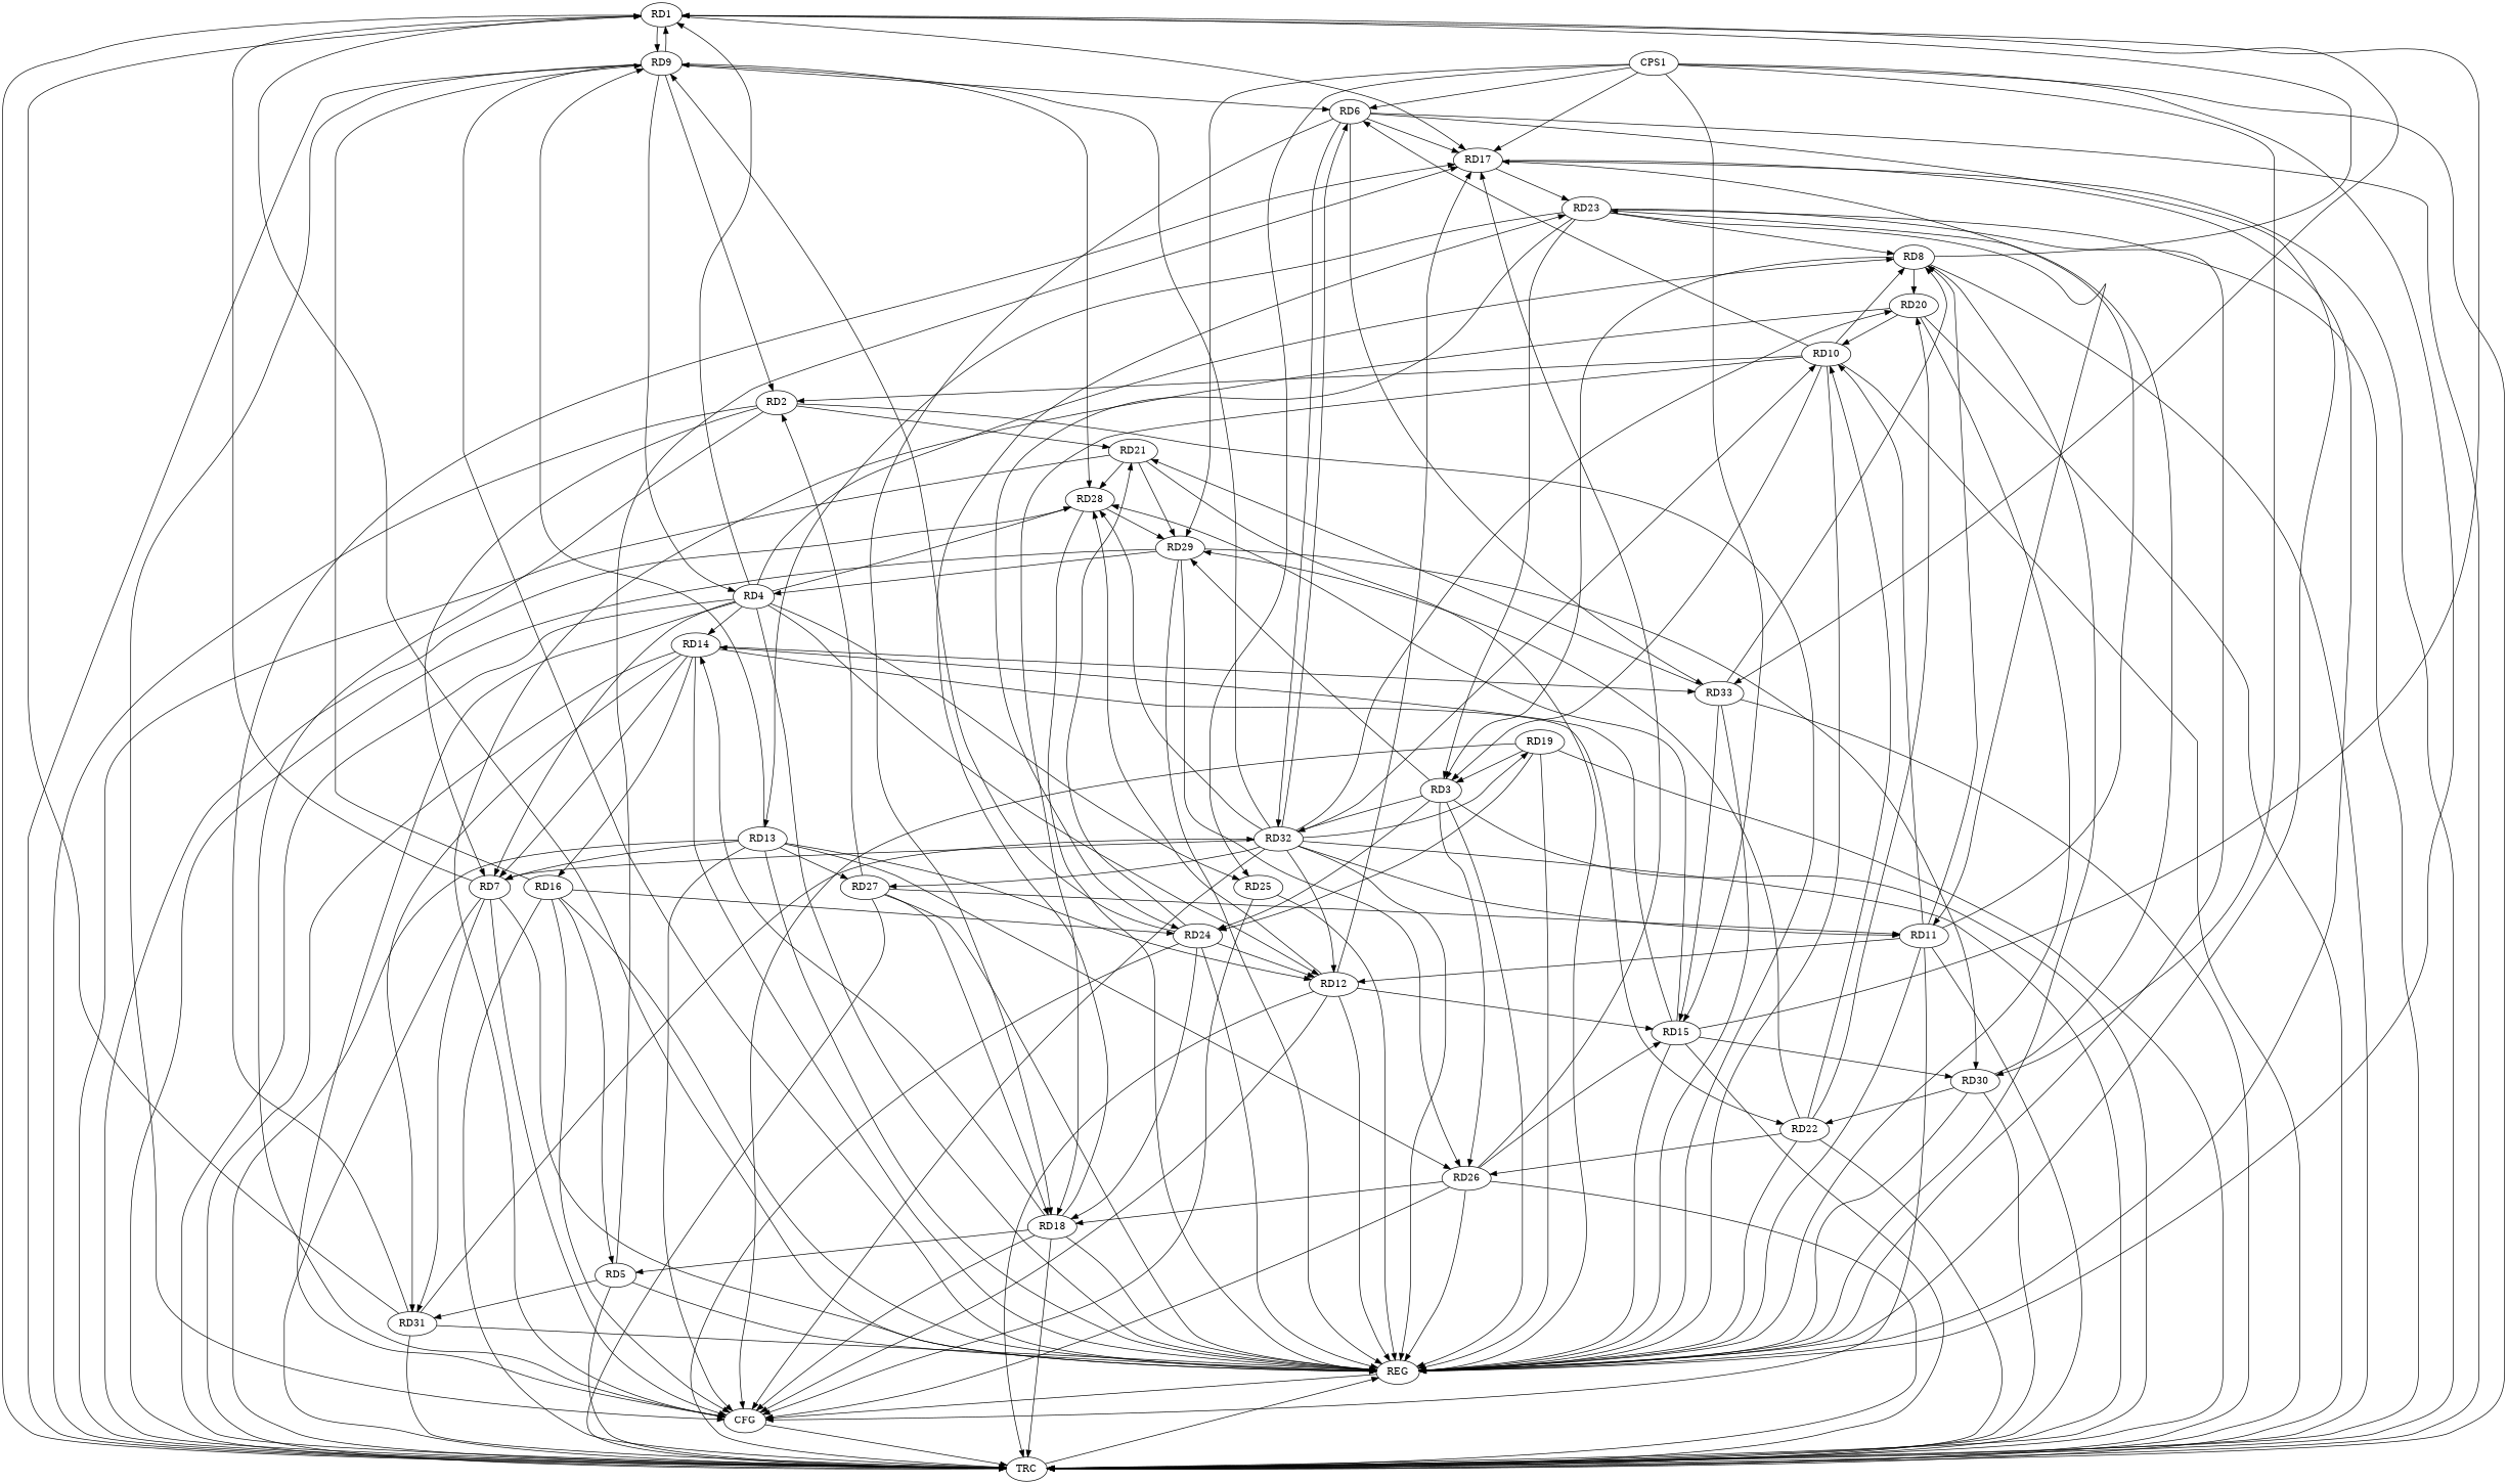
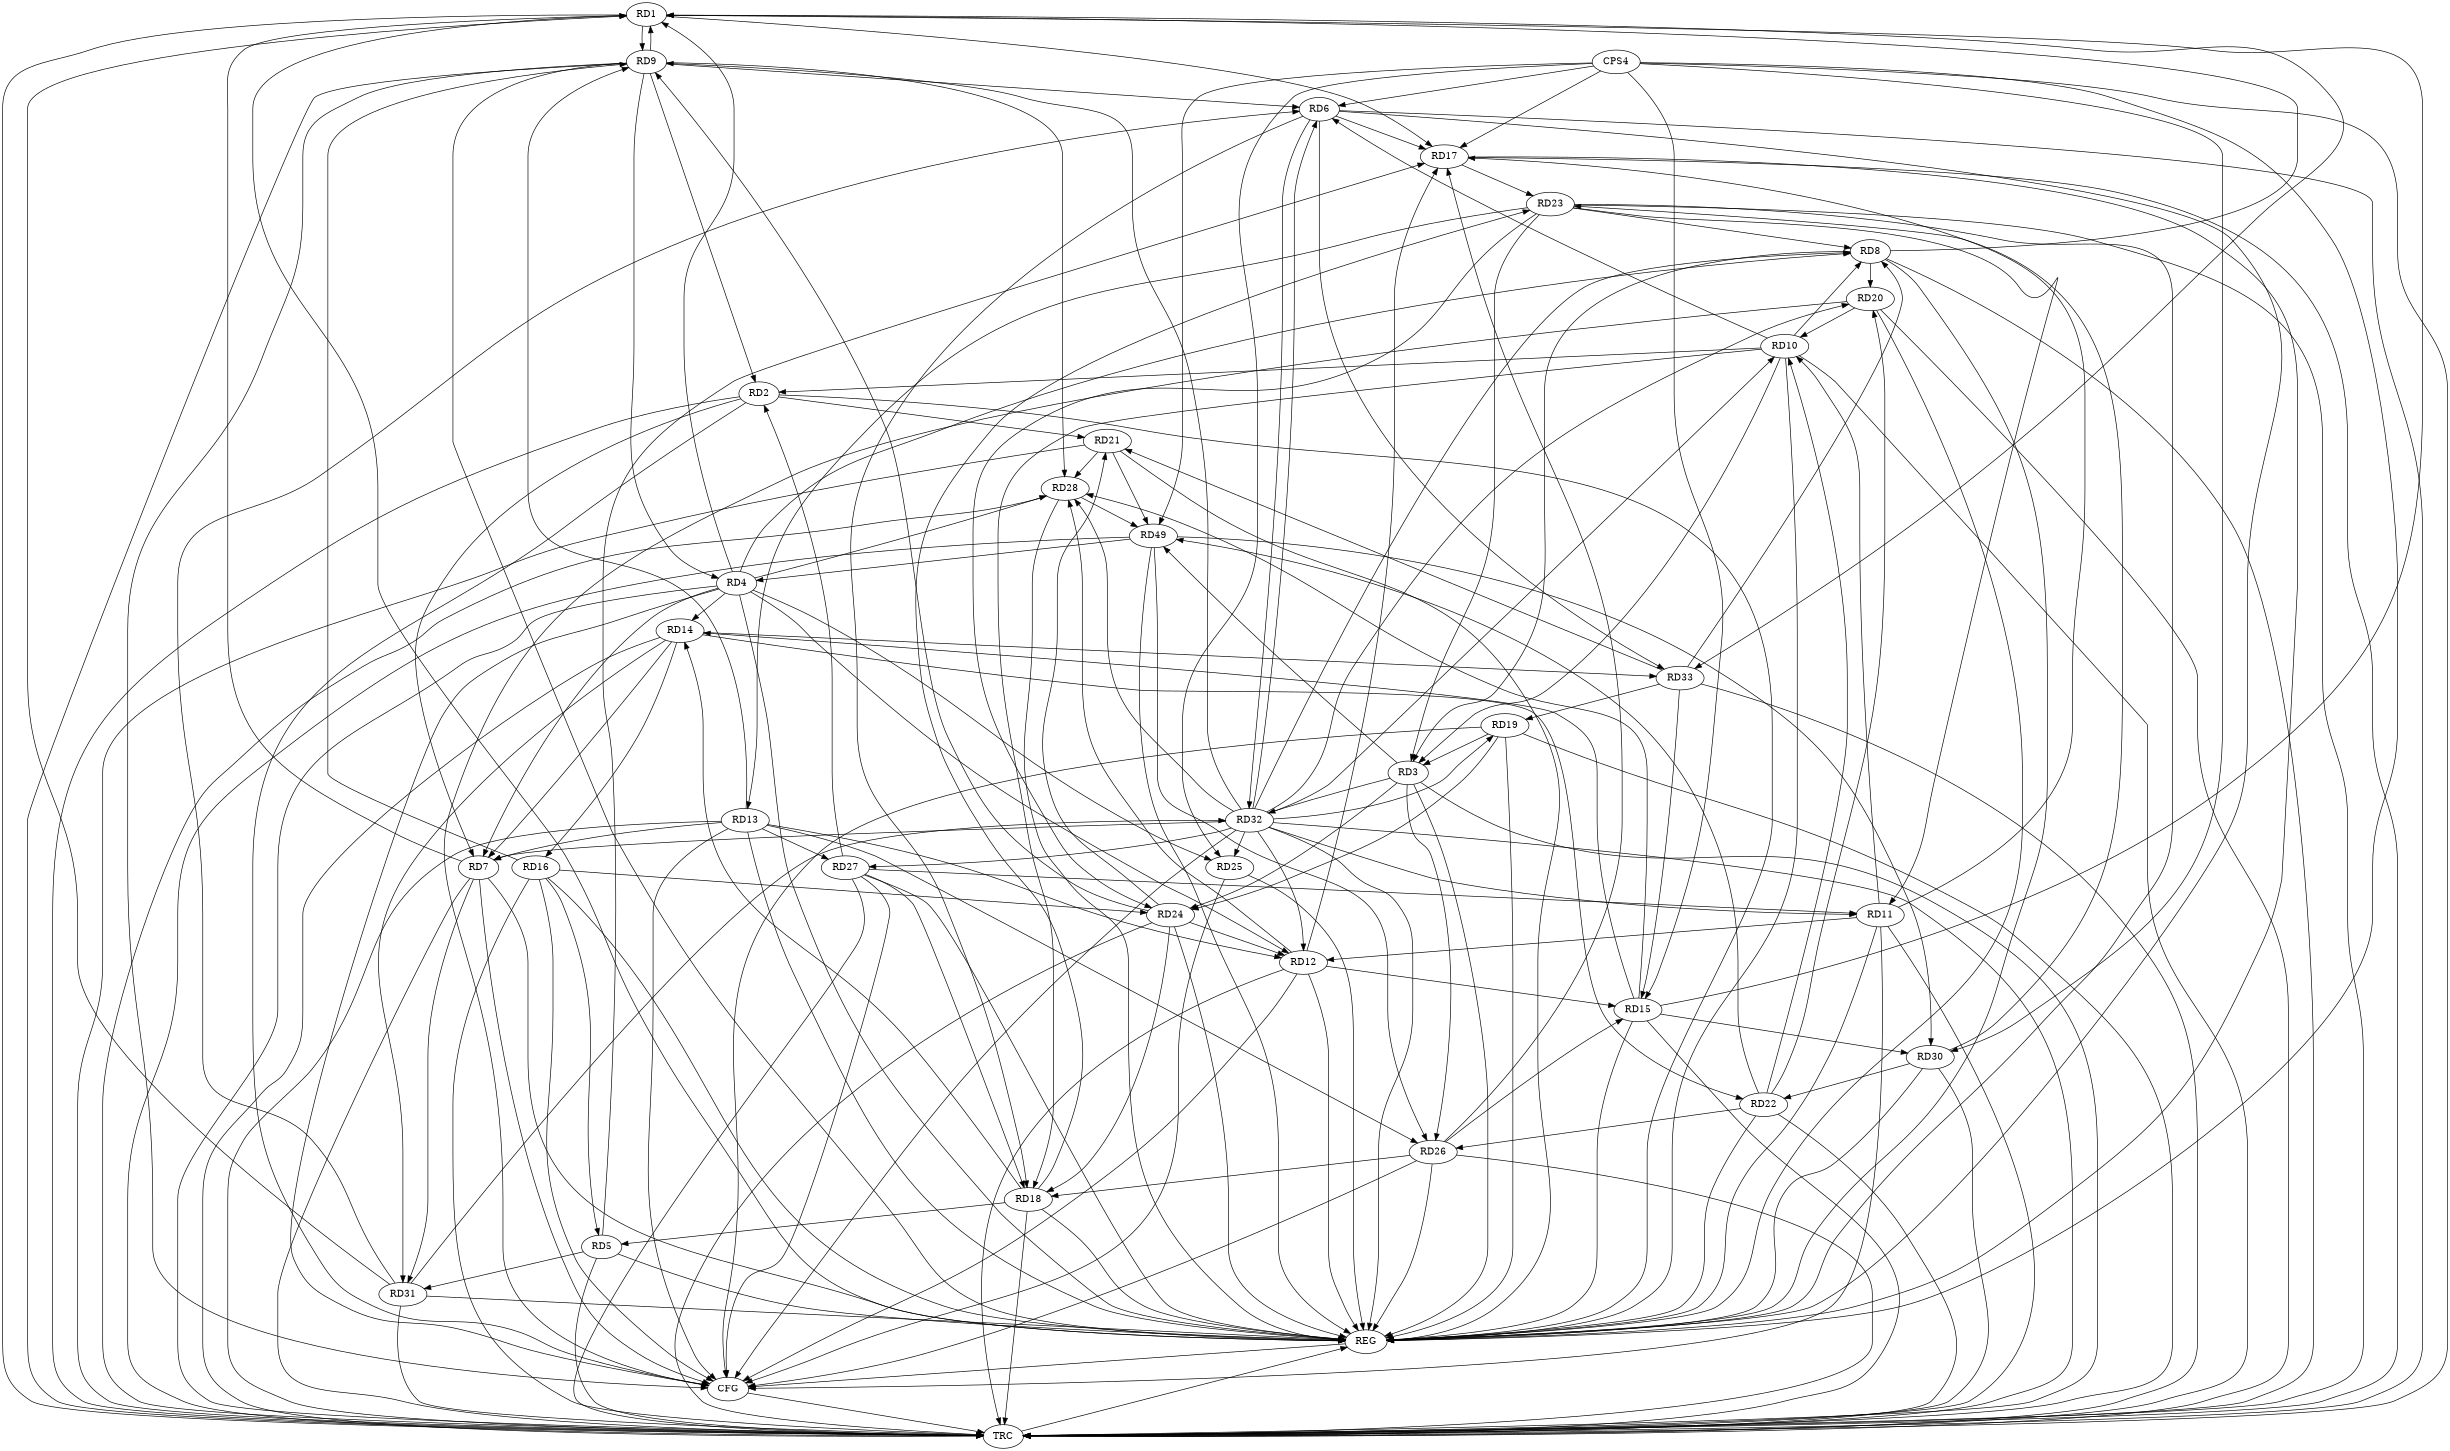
  strict digraph {
    n1 [label=RD1]
    n2 [label=RD9]
    n3 [label=RD17]
    n4 [label=RD33]
    n5 [label=REG]
    n6 [label=TRC]
    n7 [label=RD2]
    n8 [label=CFG]
    n9 [label=RD4]
    n10 [label=RD28]
    n11 [label=RD6]
    n12 [label=RD23]
    n13 [label=RD21]
    n14 [label=RD8]
    n15 [label=RD15]
    n16 [label=RD7]
    n17 [label=RD31]
-   n18 [label=RD29]
+   n18 [label=RD49]
    n19 [label=RD3]
    n20 [label=RD24]
    n21 [label=RD26]
    n22 [label=RD32]
    n23 [label=RD12]
    n24 [label=RD18]
    n25 [label=RD30]
    n26 [label=RD25]
    n27 [label=RD20]
    n28 [label=RD10]
    n29 [label=RD11]
    n30 [label=RD27]
    n31 [label=RD19]
    n32 [label=RD14]
    n33 [label=RD16]
    n34 [label=RD22]
    n35 [label=RD5]
    n36 [label=RD13]
-   n37 [label=CPS1]
+   n37 [label=CPS4]
    n1 -> n2
    n1 -> n3
    n1 -> n4
    n1 -> n5
    n1 -> n6
    n2 -> n1
    n2 -> n5
    n2 -> n6
    n2 -> n7
    n2 -> n8
    n2 -> n9
    n2 -> n10
    n2 -> n11
    n3 -> n5
    n3 -> n6
    n3 -> n12
-   n4 -> n5
+   n4 -> n31
    n4 -> n6
    n4 -> n13
    n4 -> n14
    n4 -> n15
    n5 -> n8
    n6 -> n5
    n7 -> n5
    n7 -> n6
    n7 -> n8
    n7 -> n13
    n7 -> n16
    n8 -> n6
    n9 -> n1
    n9 -> n5
    n9 -> n6
    n9 -> n8
    n9 -> n10
    n9 -> n14
    n9 -> n16
    n9 -> n23
    n9 -> n26
    n9 -> n32
    n10 -> n5
    n10 -> n6
    n10 -> n18
    n11 -> n3
    n11 -> n4
    n11 -> n5
    n11 -> n6
    n11 -> n22
    n11 -> n24
    n12 -> n5
    n12 -> n6
    n12 -> n14
    n12 -> n19
    n12 -> n20
    n12 -> n29
    n12 -> n36
    n13 -> n5
    n13 -> n6
    n13 -> n10
    n13 -> n18
    n14 -> n1
    n14 -> n5
    n14 -> n6
    n14 -> n19
    n14 -> n27
    n15 -> n1
    n15 -> n5
    n15 -> n6
    n15 -> n10
    n15 -> n25
    n15 -> n32
    n16 -> n1
    n16 -> n5
    n16 -> n6
    n16 -> n8
    n16 -> n17
    n17 -> n1
-   n17 -> n3
+   n17 -> n11
    n17 -> n5
    n17 -> n6
    n17 -> n22
    n18 -> n5
    n18 -> n6
    n18 -> n9
    n18 -> n21
    n18 -> n25
    n19 -> n5
    n19 -> n6
    n19 -> n18
    n19 -> n20
    n19 -> n21
    n19 -> n22
    n20 -> n2
    n20 -> n5
    n20 -> n6
    n20 -> n13
    n20 -> n23
    n20 -> n24
    n21 -> n3
    n21 -> n5
    n21 -> n6
    n21 -> n8
    n21 -> n15
    n21 -> n24
    n22 -> n2
    n22 -> n5
    n22 -> n6
    n22 -> n8
    n22 -> n10
    n22 -> n11
-   n29 -> n14
+   n22 -> n14
    n22 -> n16
    n22 -> n23
+   n22 -> n26
    n22 -> n27
    n22 -> n28
    n22 -> n29
    n22 -> n30
    n22 -> n31
    n23 -> n3
    n23 -> n5
    n23 -> n6
    n23 -> n8
    n23 -> n10
    n23 -> n15
    n24 -> n5
    n24 -> n6
-   n24 -> n8
+   n30 -> n8
    n24 -> n12
    n24 -> n32
    n24 -> n35
    n25 -> n5
    n25 -> n6
    n25 -> n12
    n25 -> n34
    n26 -> n5
    n26 -> n8
    n27 -> n5
    n27 -> n6
    n27 -> n8
    n27 -> n28
    n28 -> n5
    n28 -> n6
    n28 -> n7
    n28 -> n11
    n28 -> n14
    n28 -> n19
    n28 -> n24
    n29 -> n3
    n29 -> n5
    n29 -> n6
    n29 -> n8
    n29 -> n23
    n29 -> n28
    n30 -> n5
    n30 -> n6
    n30 -> n7
    n30 -> n24
    n30 -> n29
    n31 -> n5
    n31 -> n6
    n31 -> n8
    n31 -> n19
    n31 -> n20
    n32 -> n4
-   n32 -> n5
    n32 -> n6
    n32 -> n16
    n32 -> n17
    n32 -> n33
    n32 -> n34
    n33 -> n2
    n33 -> n5
    n33 -> n6
    n33 -> n8
    n33 -> n20
    n33 -> n35
    n34 -> n5
    n34 -> n6
    n34 -> n18
    n34 -> n21
    n34 -> n27
    n34 -> n28
    n35 -> n3
    n35 -> n5
    n35 -> n6
    n35 -> n17
    n36 -> n2
    n36 -> n5
    n36 -> n6
    n36 -> n8
    n36 -> n16
    n36 -> n21
    n36 -> n23
    n36 -> n30
    n37 -> n3
    n37 -> n5
    n37 -> n6
    n37 -> n11
    n37 -> n15
    n37 -> n18
    n37 -> n25
    n37 -> n26
  }
